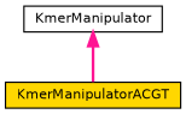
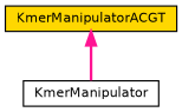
  digraph {
    node [color=black fontname=Helvetica fontsize=10 shape=record style=filled]
    n1 [fillcolor=gold fontcolor=black height=0.2 label=KmerManipulatorACGT width=0.4]
    n2 [fillcolor=white height=0.2 label=KmerManipulator width=0.4]
-   n2 -> n1 [color=deeppink dir=back fontname=Helvetica fontsize=10 labelfontname=Helvetica labelfontsize=10 style=bold]
+   n1 -> n2 [color=deeppink dir=back fontname=Helvetica fontsize=10 labelfontname=Helvetica labelfontsize=10 style=bold]
  }
